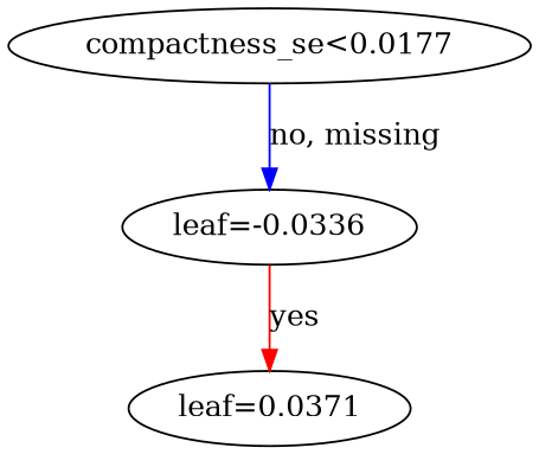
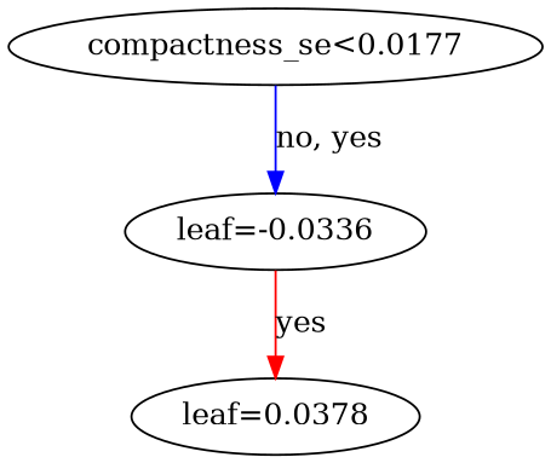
  digraph {
    rankdir=UD
    n1 [label="compactness_se<0.0177"]
    n2 [label="leaf=-0.0336"]
-   n3 [label="leaf=0.0371"]
-   n1 -> n2 [color="#0000FF" label="no, missing"]
+   n3 [label="leaf=0.0378"]
+   n1 -> n2 [color="#0000FF" label="no, yes"]
    n2 -> n3 [color="#FF0000" label=yes]
  }
